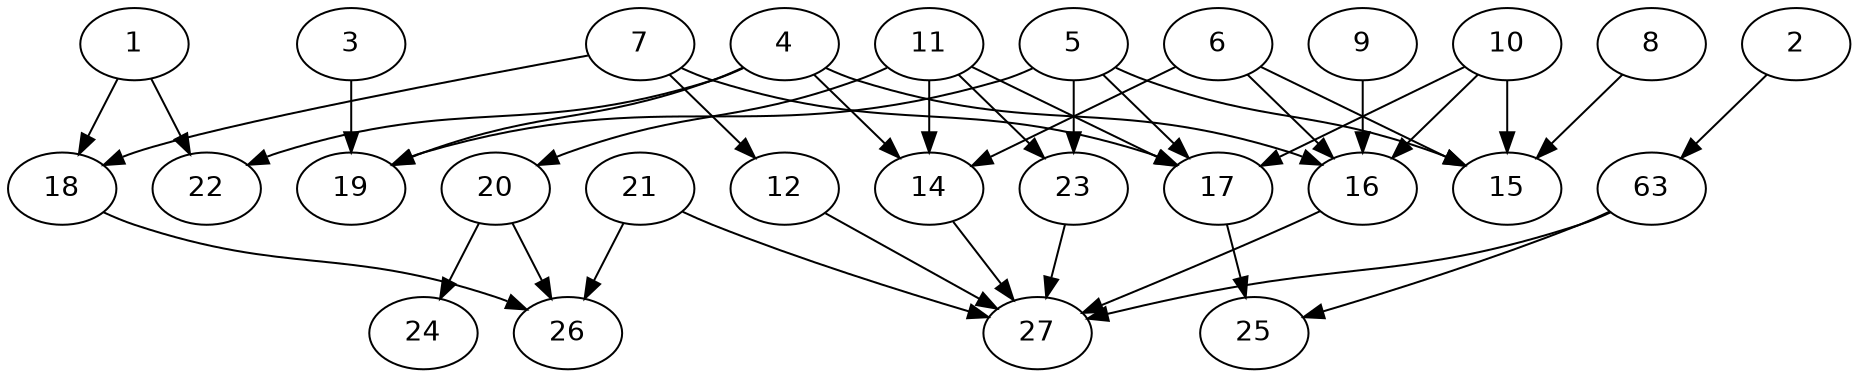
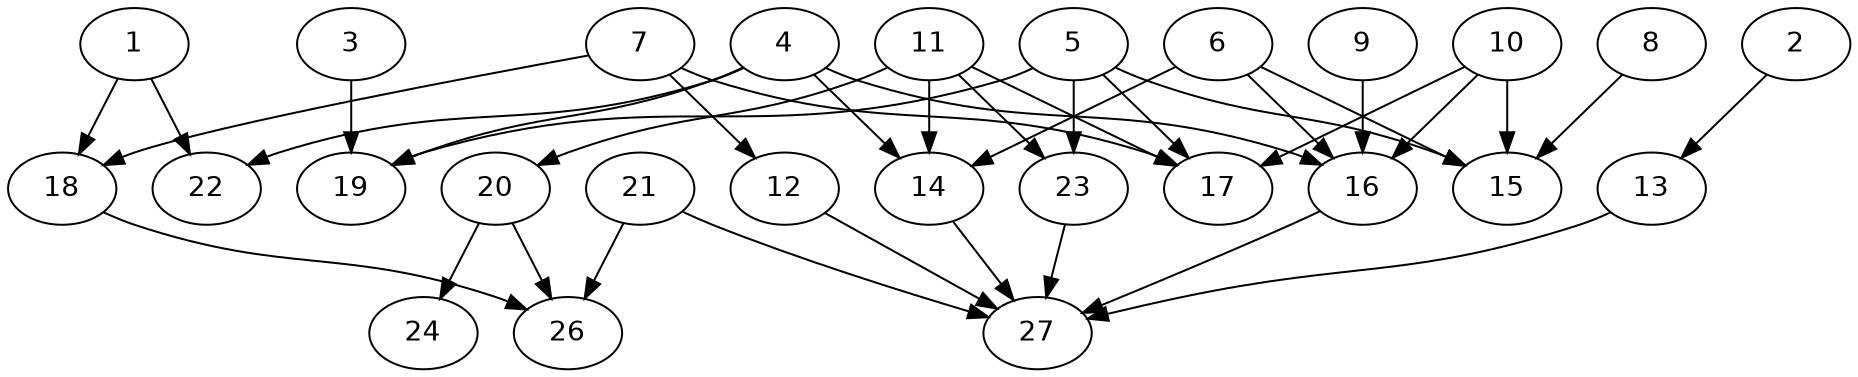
  digraph {
    fontname="DejaVu Sans"
    node [alpha=0.04 fontname="DejaVu Sans"]
    edge [fontname="DejaVu Sans"]
    1 [alpha=0.18 expect_size=5951722858139762]
    18 [alpha=0.14 expect_size=146555313241337102336]
    22 [alpha=0.11 expect_size=1498612389197658]
    14 [alpha=0.01 expect_size=131702152769830912000]
    27 [expect_size=64749080220896656]
    26 [alpha=0.08 expect_size=595958275670614400]
    2 [alpha=0.02 expect_size=97297034753409648]
-   13 [alpha=0.08 expect_size=329088360203339968 label=63]
-   25 [alpha=0.08 expect_size=80744857652621737984]
+   13 [alpha=0.08 expect_size=329088360203339968]
    3 [alpha=0.09 expect_size=1715319149272041]
    19 [expect_size=2861757675193488]
    4 [alpha=0.05 expect_size=74546824450849504]
    16 [alpha=0.05 expect_size=60242277065304056]
    5 [alpha=0.03 expect_size=2600472851158747]
    15 [alpha=0.14 expect_size=5732206379947524096]
    17 [alpha=0.10 expect_size=16750426081458992]
    23 [expect_size=7871768495197495]
    21 [alpha=0.11 expect_size=9920046658543144]
    6 [alpha=0.02 expect_size=103462820783473744]
    7 [expect_size=62813032837013912]
    12 [expect_size=4565947244685453]
    8 [alpha=0.07 expect_size=105019538160110768]
    9 [alpha=0.05 expect_size=66955199170217584]
    10 [alpha=0.14 expect_size=58362271492928864]
    11 [alpha=0.13 expect_size=10593474509845342]
    20 [alpha=0.14 expect_size=5338647170948019]
    24 [expect_size=7023423536378103]
    1 -> 18
    1 -> 22
    18 -> 26
    14 -> 27
    2 -> 13
    13 -> 27
-   13 -> 25
    3 -> 19
    4 -> 22
    4 -> 14
    4 -> 19
    4 -> 16
    16 -> 27
    5 -> 19
    5 -> 15
    5 -> 17
    5 -> 23
-   17 -> 25
    23 -> 27
    21 -> 27
    21 -> 26
    6 -> 14
    6 -> 16
    6 -> 15
    7 -> 18
    7 -> 17
    7 -> 12
    12 -> 27
    8 -> 15
    9 -> 16
    10 -> 16
    10 -> 15
    10 -> 17
    11 -> 14
    11 -> 17
    11 -> 23
    11 -> 20
    20 -> 26
    20 -> 24
  }
